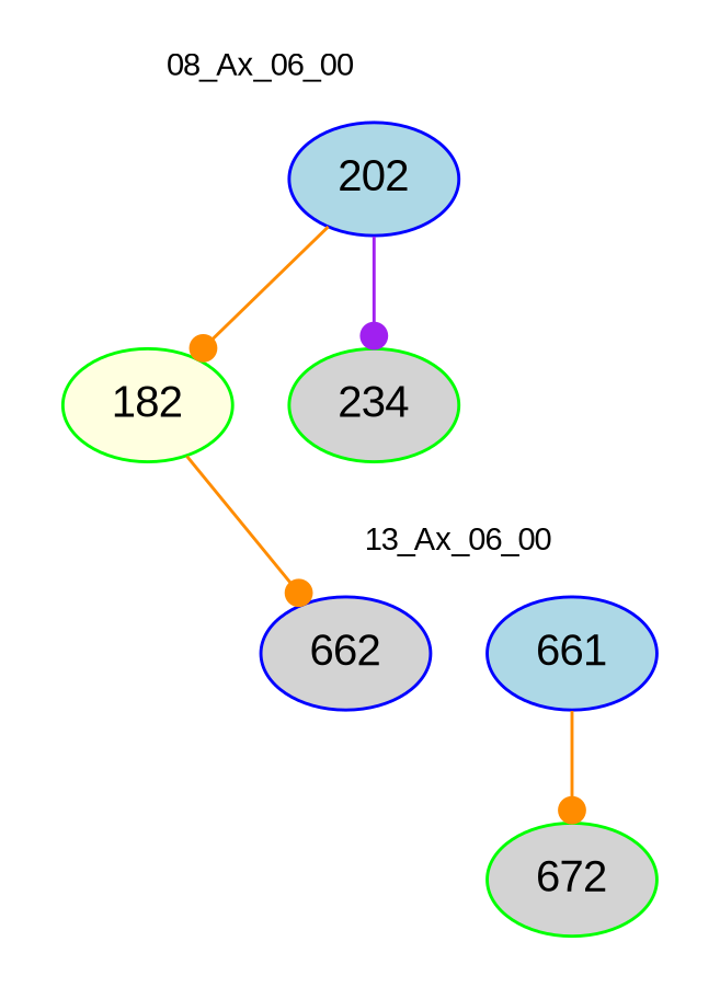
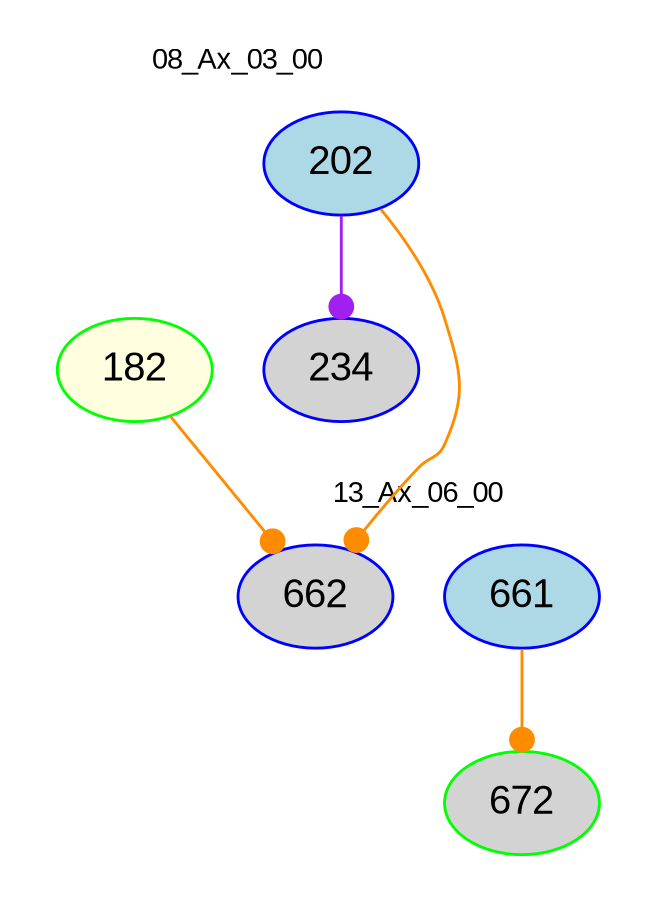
  digraph {
    fontname="Liberation Sans"
    node [color=blue fillcolor=lightgrey fontname="Liberation Sans" style=filled]
    edge [arrowhead=dot color=darkorange fontname="Liberation Sans"]
    n1 [fillcolor=lightblue label=661]
    n2 [color=green label=672]
    n3 [label=662]
    n4 [fillcolor=lightblue label=202]
    n5 [color=green fillcolor=lightyellow label=182]
-   n6 [color=green label=234]
+   n6 [label=234]
    subgraph cluster_1 {
      color=white
      fontsize=10
      label="13_Ax_06_00"
      n1
      n2
      n3
    }
    subgraph cluster_2 {
      color=white
      fontsize=10
-     label="08_Ax_06_00"
+     label="08_Ax_03_00"
      n4
      n5
      n6
    }
    n1 -> n2
-   n4 -> n5
+   n4 -> n3
    n4 -> n6 [color=purple]
    n5 -> n3
  }
